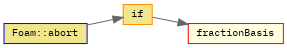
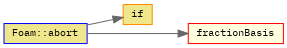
  digraph {
    fontname="IBM Plex Mono"
    rankdir=LR
    node [fillcolor=khaki fontname="IBM Plex Mono" fontsize=10 shape=record style=filled]
    edge [color=gray40 fontname="IBM Plex Mono" fontsize=10 labelfontname=FreeSans labelfontsize=10 style=solid]
    n1 [color=darkorange fontcolor=black height=0.2 label=if width=0.4]
    n2 [color=red fillcolor=lightyellow height=0.2 label=fractionBasis width=0.4]
    n3 [color=blue height=0.2 label="Foam::abort" width=0.4]
-   n1 -> n2
+   n3 -> n2
    n3 -> n1
  }
